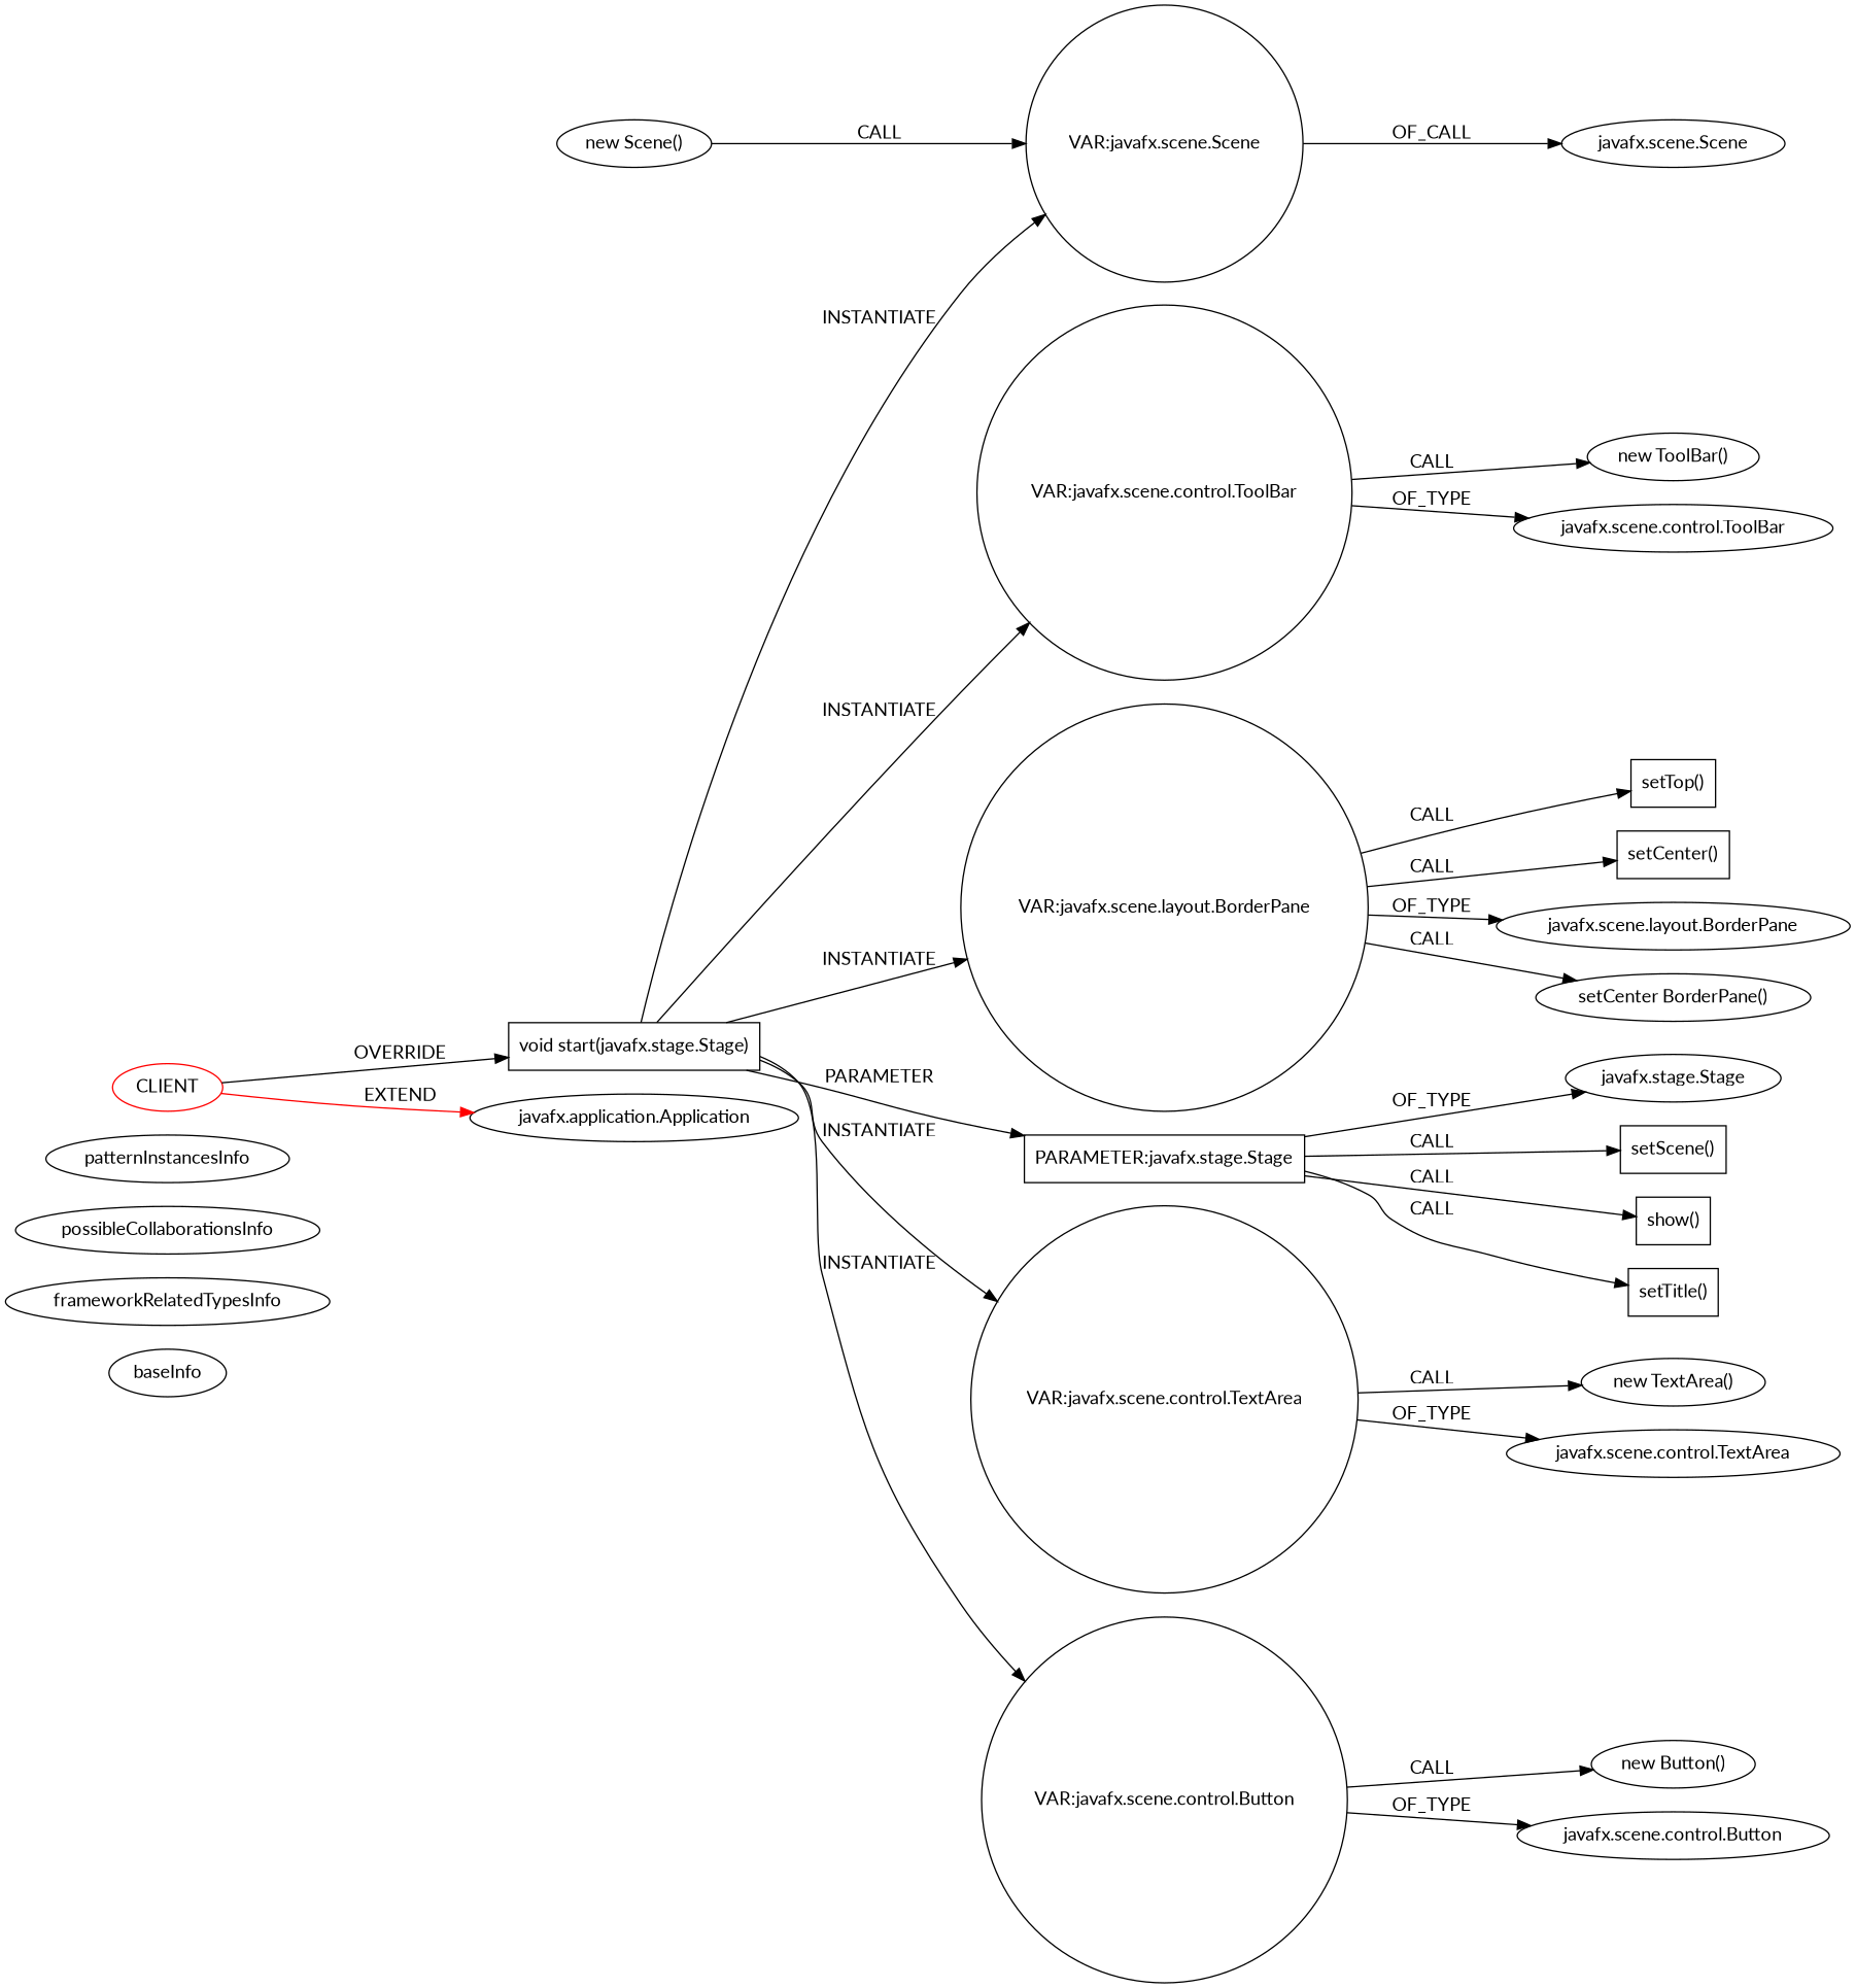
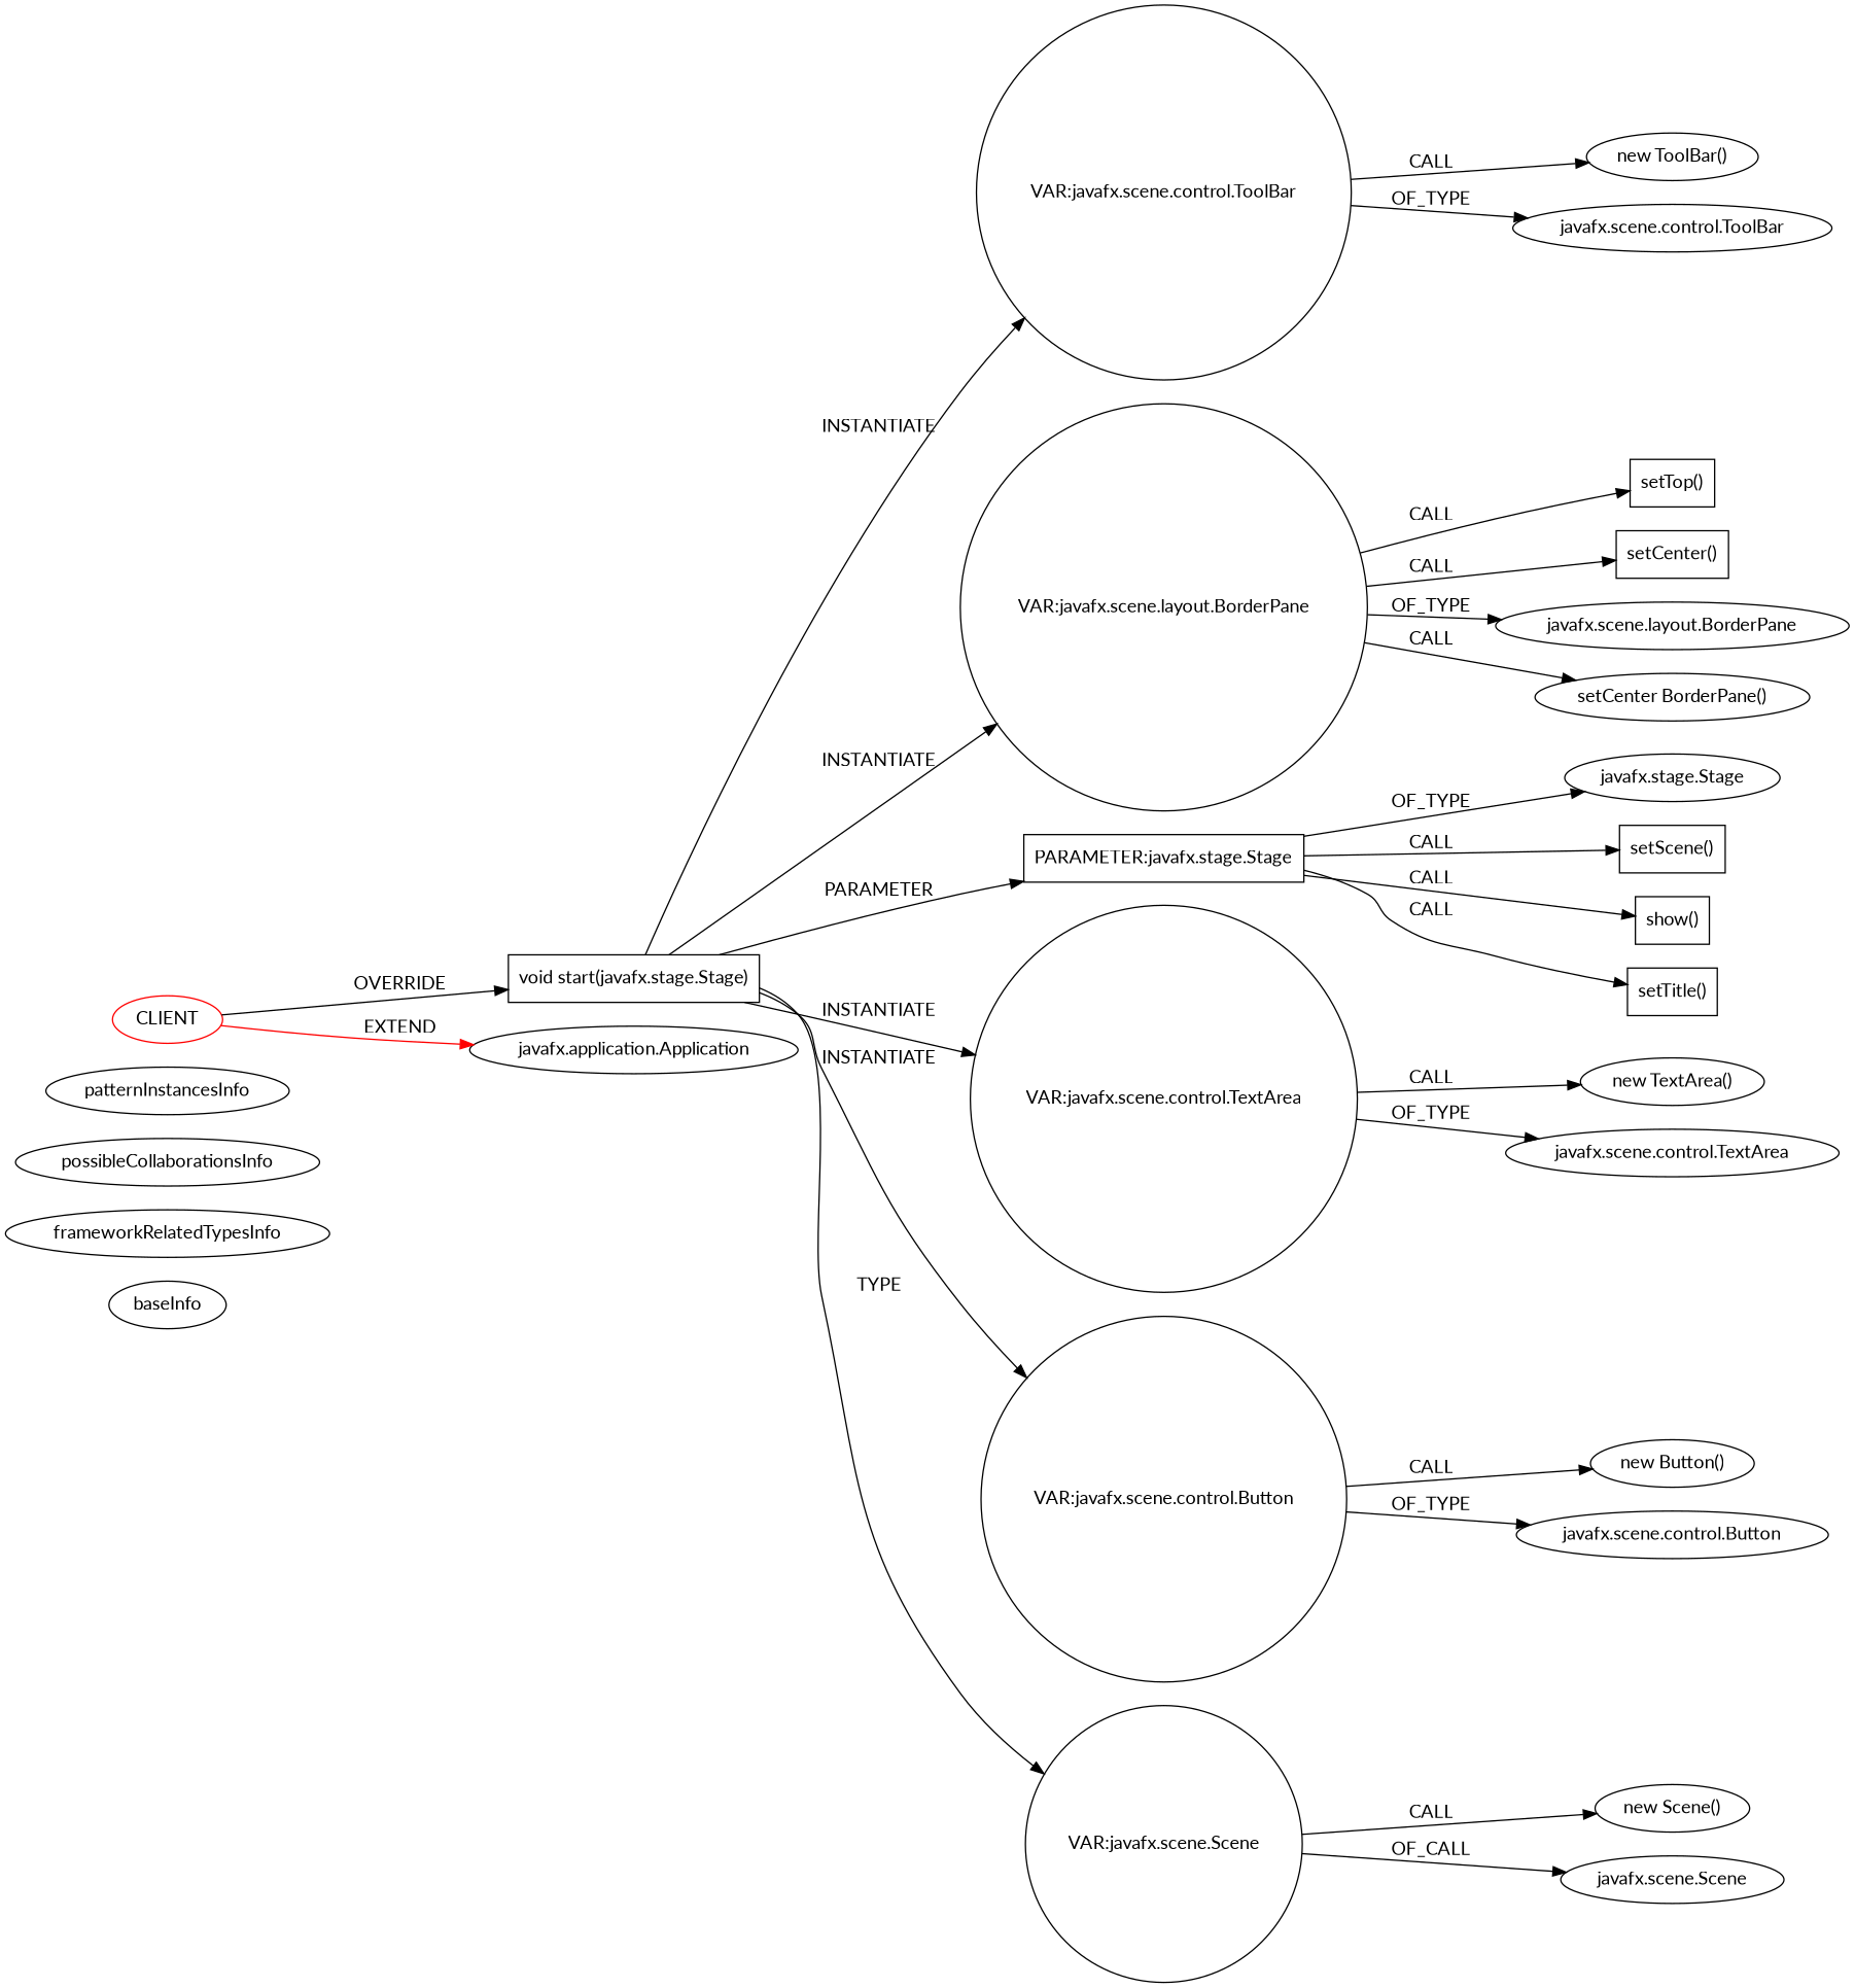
  digraph {
    fontname=Lato
    rankdir=LR
    node [fontname=Lato isFrameworkType=false vertexType=FRAMEWORK_CLASS_TYPE]
    edge [fontname=Lato]
    baseInfo [category=pattern graphId=3659 isAnonymous=false possibleRelation=false isFrameworkType="" vertexType=""]
    frameworkRelatedTypesInfo [0="javafx.application.Application" isFrameworkType="" vertexType=""]
    possibleCollaborationsInfo [isFrameworkType="" vertexType=""]
    patternInstancesInfo [0="guigarage-mastering-javafx-controls~/guigarage-mastering-javafx-controls/mastering-javafx-controls-master/src/main/java/com/guigarage/chapter2/UnifiedStageDemo.java~UnifiedStageDemo~2848" 1="guigarage-mastering-javafx-controls~/guigarage-mastering-javafx-controls/mastering-javafx-controls-master/src/main/java/com/guigarage/chapter5/SeperatorInToolbarDemo.java~SeperatorInToolbarDemo~2872" isFrameworkType="" vertexType=""]
    n5 [label="new ToolBar()" vertexType=CONSTRUCTOR_CALL]
    n6 [label="VAR:javafx.scene.control.ToolBar" shape=circle vertexType=VARIABLE_EXPRESION]
    n7 [label="javafx.scene.control.ToolBar"]
    n8 [label="void start(javafx.stage.Stage)" shape=box vertexType=OVERRIDING_METHOD_DECLARATION]
    n9 [label="VAR:javafx.scene.layout.BorderPane" shape=circle vertexType=VARIABLE_EXPRESION]
    n10 [label="PARAMETER:javafx.stage.Stage" shape=box vertexType=PARAMETER_DECLARATION]
    n11 [label="VAR:javafx.scene.control.TextArea" shape=circle vertexType=VARIABLE_EXPRESION]
    n12 [label="VAR:javafx.scene.control.Button" shape=circle vertexType=VARIABLE_EXPRESION]
    n13 [label="VAR:javafx.scene.Scene" shape=circle vertexType=VARIABLE_EXPRESION]
    n14 [label="setTop()" shape=box vertexType=INSIDE_CALL]
    n15 [label="setCenter()" shape=box vertexType=INSIDE_CALL]
    n16 [label="javafx.scene.layout.BorderPane"]
    n17 [label="setCenter BorderPane()" vertexType=CONSTRUCTOR_CALL]
    n18 [label="javafx.stage.Stage"]
    n19 [label="setScene()" shape=box vertexType=INSIDE_CALL]
    n20 [label="show()" shape=box vertexType=INSIDE_CALL]
    n21 [label="setTitle()" shape=box vertexType=INSIDE_CALL]
    n22 [label="new TextArea()" vertexType=CONSTRUCTOR_CALL]
    n23 [label="javafx.scene.control.TextArea"]
    n24 [label="new Button()" vertexType=CONSTRUCTOR_CALL]
    n25 [label="javafx.scene.control.Button"]
    n26 [label="new Scene()" vertexType=CONSTRUCTOR_CALL]
    n27 [label="javafx.scene.Scene"]
    n28 [color=red label=CLIENT vertexType=ROOT_CLIENT_CLASS_DECLARATION]
    n29 [label="javafx.application.Application"]
    n6 -> n5 [label=CALL]
    n6 -> n7 [label=OF_TYPE]
    n8 -> n6 [label=INSTANTIATE]
    n8 -> n9 [label=INSTANTIATE]
    n8 -> n10 [label=PARAMETER]
    n8 -> n11 [label=INSTANTIATE]
    n8 -> n12 [label=INSTANTIATE]
-   n8 -> n13 [label=INSTANTIATE]
+   n8 -> n13 [label=TYPE]
    n9 -> n14 [label=CALL]
    n9 -> n15 [label=CALL]
    n9 -> n16 [label=OF_TYPE]
    n9 -> n17 [label=CALL]
    n10 -> n18 [label=OF_TYPE]
    n10 -> n19 [label=CALL]
    n10 -> n20 [label=CALL]
    n10 -> n21 [label=CALL]
    n11 -> n22 [label=CALL]
    n11 -> n23 [label=OF_TYPE]
    n12 -> n24 [label=CALL]
    n12 -> n25 [label=OF_TYPE]
-   n26 -> n13 [label=CALL]
+   n13 -> n26 [label=CALL]
    n13 -> n27 [label=OF_CALL]
    n28 -> n8 [label=OVERRIDE]
    n28 -> n29 [color=red label=EXTEND]
  }
